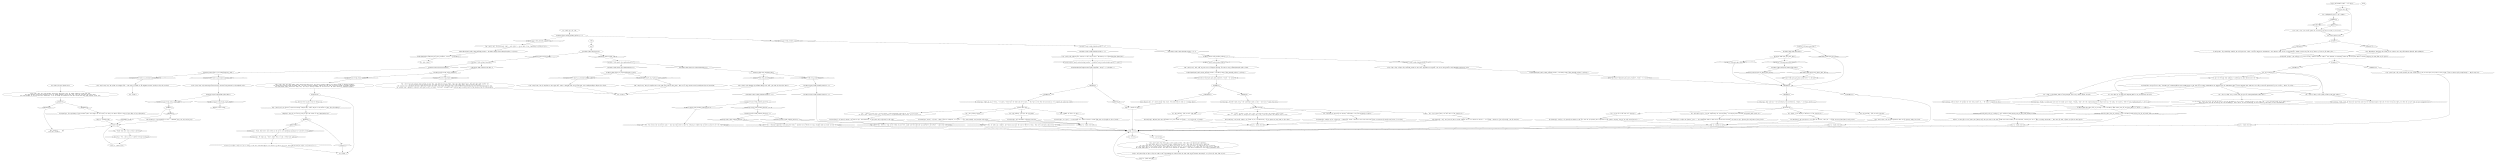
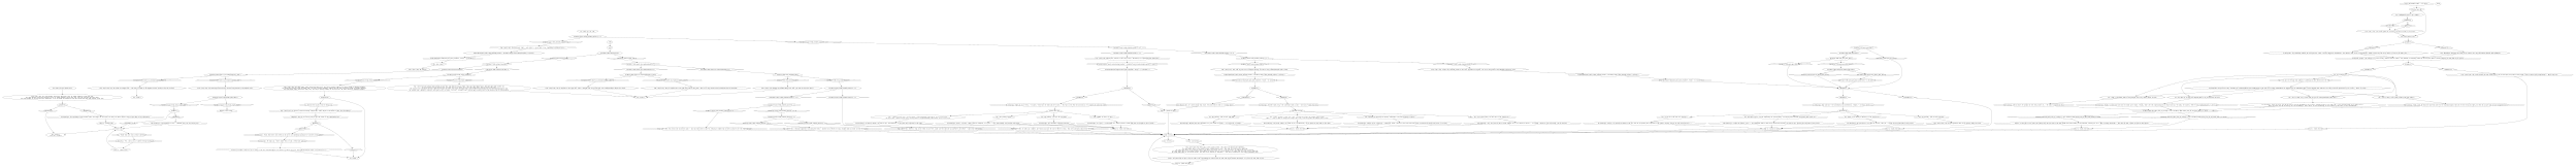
  digraph {
    fontname="JetBrains Mono"
    node [fontname="JetBrains Mono"]
    edge [fontname="JetBrains Mono"]
    n1 [label=START]
    n2 [label=input]
    n3 [label="Variable[\"TASK.restock_trap\"]"]
    n4 [label="Variable[\"TASK.restock_trap\"]" shape=diamond]
    n5 [label="!(Variable[\"TASK.restock_trap\"])" shape=diamond]
    n6 [label="Variable[\"TASK.restock_trap_done\"]"]
    n7 [label="Variable[\"TASK.report_to_cryptozoologists_1\"]"]
    n8 [label="Variable[\"TASK.restock_trap_done\"]" shape=diamond]
    n9 [label="!(Variable[\"TASK.restock_trap_done\"])" shape=diamond]
    n10 [label="Variable[\"TASK.report_to_cryptozoologists_1\"]" shape=diamond]
    n11 [label="!(Variable[\"TASK.report_to_cryptozoologists_1\"])" shape=diamond]
    n12 [label="IsKimHere()"]
    n13 [label="IsKimHere()" shape=diamond]
    n14 [label="!(IsKimHere())" shape=diamond]
    n15 [label="Kim Kitsuragi: \"I'm beginning to feel... somewhat sorry for the little guys.\""]
    n16 [label="remorse hub"]
    n17 [label="You: \"Maybe they will still attract something?\""]
    n18 [label="You: [Leave.]\n\"Let's go.\" [Leave.]"]
    n19 [label="Kim Kitsuragi: \"Right.\" It does not look like he thinks you're right. \"Anyway, that's for the cryptozoologists to figure out now.\" He adds, for clarity: \"*We're* not cryptozoologists -- we're cops.\""]
    n20 [label="Variable[\"TASK.ask_about_ruby_in_village\"]  and  Variable[\"TASK.locate_ruby_on_the_coast_done\"] == false"]
    n21 [label="Variable[\"TASK.ask_about_ruby_in_village\"]  and  Variable[\"TASK.locate_ruby_on_the_coast_done\"] == false" shape=diamond]
    n22 [label="!(Variable[\"TASK.ask_about_ruby_in_village\"]  and  Variable[\"TASK.locate_ruby_on_the_coast_done\"] == false)" shape=diamond]
    n23 [label="Kim Kitsuragi: Neither does the lieutenant. He just raises his collar -- it's cold out, as always."]
    n24 [label="Jump to: [lands end hub]"]
    n25 [label="lands end hub"]
    n26 [label="Jump to: [lands end hub]"]
    n27 [label="You: [Leave.]"]
    n28 [label="You: Look around."]
    n29 [label="Variable[\"coast.reeds_checked_counter\"] == 3"]
    n30 [label="Variable[\"coast.reeds_checked_counter\"] == 3" shape=diamond]
    n31 [label="!(Variable[\"coast.reeds_checked_counter\"] == 3)" shape=diamond]
    n32 [label="Trap: Land's End: The trap feels light -- and silent -- as you pick it up. Something is different here..."]
    n33 [label="Variable[\"coast.reeds_checked_counter\"] == 2"]
    n34 [label="SetVariableValue(\"coast.reeds_checked_counter\", Variable[\"coast.reeds_checked_counter\"] +once(1)) "]
    n35 [label="Variable[\"coast.reeds_checked_counter\"] == 2" shape=diamond]
    n36 [label="!(Variable[\"coast.reeds_checked_counter\"] == 2)" shape=diamond]
    n37 [label="Kim Kitsuragi: \"Of course. Noted.\" He looks at you, incredulously, as you place the trap back in the reeds."]
    n38 [label="Logic: No phasmid either -- but still..."]
    n39 [label="Untitled hub (08)"]
    n40 [label="You: (Immediately yell.) \"It's empty!\""]
    n41 [label="You: Look closer still."]
    n42 [label="Variable[\"coast.reeds_checked_counter\"] == 1"]
    n43 [label="Variable[\"coast.reeds_checked_counter\"] == 1" shape=diamond]
    n44 [label="!(Variable[\"coast.reeds_checked_counter\"] == 1)" shape=diamond]
    n45 [label="Trap: Land's End: This trap is also full of panicked locusts. No sign of any cryptozoological beast inside."]
    n46 [label="Trap: Land's End: Locusts are crawling around in the trap, confused but uneaten. You see no carnivorous *reed-phasmid* gorging on them."]
    n47 [label="SetVariableValue(\"coast.reeds_checked_counter\", Variable[\"coast.reeds_checked_counter\"] +once(1)) "]
    n48 [label="SetVariableValue(\"coast.reeds_checked_counter\", Variable[\"coast.reeds_checked_counter\"] +once(1)) "]
    n49 [label="SetVariableValue(\"backyard.gary_door_unlocked\", false) --[[ Variable[ ]]"]
    n50 [label="IsKimHere()"]
    n51 [label="IsKimHere()" shape=diamond]
    n52 [label="!(IsKimHere())" shape=diamond]
    n53 [label="IsKimHere()"]
    n54 [label="IsKimHere()" shape=diamond]
    n55 [label="!(IsKimHere())" shape=diamond]
    n56 [label="Kim Kitsuragi: \"Big surprise.\" The lieutenant grins mirthlessly. \"Anyway -- one down, three to go.\""]
    n57 [label="Jump to: [lands end hub]"]
    n58 [label="Untitled hub"]
    n59 [label="You: \"It'll be in the next one. *Surely*.\""]
    n60 [label="You: \"No need to grin. I'm not *expecting* to find anything. I'm helping some citizens and getting some fresh air.\""]
    n61 [label="You: \"Damn, I was hoping it would be in the *first* one.\""]
    n62 [label="You: Say nothing, just put the trap down."]
    n63 [label="Kim Kitsuragi: \"Yes. Like a cat, or another teenage psychopath.\""]
    n64 [label="Jump to: [remorse hub]"]
    n65 [label="Variable[\"TASK.open_gary_door_done\"]"]
    n66 [label="Variable[\"TASK.open_gary_door_done\"]" shape=diamond]
    n67 [label="!(Variable[\"TASK.open_gary_door_done\"])" shape=diamond]
    n68 [label="Variable[\"TASK.unlock_the_weasle_door_done\"]"]
    n69 [label="Variable[\"TASK.unlock_the_weasle_door_done\"]" shape=diamond]
    n70 [label="!(Variable[\"TASK.unlock_the_weasle_door_done\"])" shape=diamond]
    n71 [label="SetVariableValue(\"backyard.gary_door_unlocked\", false) --[[ Variable[ ]]"]
    n72 [label="Variable[\"coast.traps_dying_regret_done\"]"]
    n73 [label="Variable[\"coast.traps_dying_regret_done\"]" shape=diamond]
    n74 [label="!(Variable[\"coast.traps_dying_regret_done\"])" shape=diamond]
    n75 [label="Empathy: Poor things..."]
    n76 [label="Kim Kitsuragi: \"Okay. But after that we get back to our own assignments. We've done a thorough survey of the coast now -- just running around is no longer useful.\"\n\"Okay. But after that we get back to our own assignments. There really is *no* explanation for this detour at this point of the investigation.\""]
    n77 [label="Trap: Land's End: The reeds continue to hiss around you as you put the empty trap back on the ground. Time to consult the professionals -- Morell and Lena."]
    n78 [label="Jump to: [lands end hub]"]
    n79 [label="You: \"I want to make it clear that I don't *actually* believe the phasmid exists, okay?\"\n\"Again -- I want to make it absolutely *clear* that I don't really believe the phasmid exists, okay?\""]
    n80 [label="Kim Kitsuragi: \"Always up for a good jog -- otherwise, would I still be *on* this case with *you*?\" He smiles and raises his collar. It's windy."]
    n81 [label="IsKimHere()"]
    n82 [label="IsKimHere()" shape=diamond]
    n83 [label="!(IsKimHere())" shape=diamond]
    n84 [label="Kim Kitsuragi: \"Another empty trap,\" the lieutenant takes a note -- more out of habit than duty."]
    n85 [label="Inland Empire: Man, it's lonely doing this alone. The wind seems to howl in a strange manner..."]
    n86 [label="Untitled hub (02)"]
    n87 [label="SetVariableValue(\"backyard.gary_door_unlocked\", false) --[[ Variable[ ]]"]
    n88 [label="You: Look closer."]
+   n89 [label="Trap: Land's End: No locusts!"]
    n90 [label="Shivers: A cold gust of air dries your sweaty face and you look to the dark shadow the Feld building in the distance, drawing you to it. What a strange sensation... Once this is done, should you ask the wind again?"]
    n91 [label="Jump to: [lands end hub]"]
    n92 [label="You: [Leave.]"]
    n93 [label="Kim Kitsuragi: The lieutenant's gaze follows yours and lingers on the reeds, the sand, the water beyond. Then he turns back to you expectantly."]
    n94 [label="Jump to: [remorse hub]"]
    n95 [label="Kim Kitsuragi: \"Yup. The next one has a *crab* trapped in it.\" He raises his collar -- it's windy. \"These are just crab traps, you do realize?\""]
    n96 [label="Trap: Land's End: A familiar apparatus lies among the reeds -- another one of Morell's traps, weighed down by stones to keep it in place."]
    n97 [label="CancelTask(\"TASK.open_gary_door_cancelled\")--[[ Variable[ ]]"]
    n98 [label="Trap: Land's End: There's nothing else to do with the traps at this time. They're all just lying around, gathering dust and rainwater."]
    n99 [label="Kim Kitsuragi: \"Surely,\" he repeats and looks at the sea, then at you putting the trap back on the ground. \"Anyway, the air is nice and fresh here...\""]
    n100 [label="Jump to: [lands end hub]"]
    n101 [label="You: \"You're right. This crypto-research has been stupid.\""]
    n102 [label="Kim Kitsuragi: \"Good, good. We should be courteous and tell the cryptozoologists that one of their traps was empty, but then we can get back to *our* assignment here.\""]
    n103 [label="IsKimHere()"]
    n104 [label="IsKimHere()" shape=diamond]
    n105 [label="!(IsKimHere())" shape=diamond]
    n106 [label="Trap: Land's End: Your voice echoes on the coast, carried by a gust of cold wind."]
    n107 [label="You: Reach for the trap."]
    n108 [label="Trap: Land's End: The reeds sway in the coastal breeze. They seem to be waiting for something.\nThe reeds shake sadly in the coastal breeze, weighed down by rain. They seem to be waiting for something.\nThe reeds shake sadly in the coastal breeze. Snow specks the stalks. Most of it melts quickly, relinquishing form to darkness. \nThe reeds shake sadly in the coastal breeze. Snow specks the stalks. Most of it melts quickly. The reeds seem to be waiting for something.\nThe reeds shake sadly in the coastal breeze. They seem to be waiting for something -- some secret concealed in the night's warmthless robe."]
    n109 [label="Kim Kitsuragi: The lieutenant studies the trap with you. \"Well, the bait worked on *something*. This doesn't mean it was a reed-monster, though. Unless you see one in there? I just see an empty trap...\""]
    n110 [label="Perception (Sight): The netting is a little untidy, messier than the others. Like someone or something picked up the trap and shook it before dropping it back down on the ground."]
    n111 [label="IsKimHere()"]
    n112 [label="Trap: Land's End: There's a trap in the reeds at your feet. Looks like the same one you saw Morell set before -- same mesh, same wiring."]
    n113 [label="SetVariableValue(\"coast.reeds_checked_counter\", Variable[\"coast.reeds_checked_counter\"] +once(1)) "]
    n114 [label="Kim Kitsuragi: He purses his lips. \"Perhaps our cryptozoologists have competition in the form of an actual entomologist? Or someone else is sabotaging them? I could present more theories, but then I would be taking this on as a case -- which I'm *not*.\""]
    n115 [label="You: \"But what if it *was* the phasmid? What if it ate them and got out?\""]
    n116 [label="You: \"Yeah, it probably *wasn't* the phasmid, but still. Morell needs to know.\""]
    n117 [label="You: \"You're right. But I still need to tell the cryptozoologists about this.\""]
    n118 [label="Kim Kitsuragi: \"We did *sort of* promise to tell them, didn't we...\" He seems to regret the fact."]
    n119 [label="You: Pause and just stand there."]
    n120 [label="Trap: Land's End: The reeds whisper around the sepulchral trap, as though suddenly filled with fear.\nThe reeds whisper around the sepulchral trap, as though suddenly filled with fear. Even the snow does not quiet them.\nThe reeds shudder in the falling rain, whispering. It is as though the sepulchral trap has filled them with some strange, novel fear."]
    n121 [label="IsKimHere()"]
    n122 [label="IsKimHere()" shape=diamond]
    n123 [label="!(IsKimHere())" shape=diamond]
    n124 [label="You: \"Let's keep going. The next one is the *lucky* one.\""]
    n125 [label="You: \"How are you enjoying the cardio, lieutenant? I'm quite enjoying it myself.\""]
    n126 [label="You: Say nothing, just put the trap down."]
    n127 [label="Authority: He doesn't want to, but if there is one more cryptozoological run-around, he *must* force the investigation back on track. This better be it..."]
    n128 [label="You: [Leave.]"]
    n129 [label="Variable[\"coast.reeds_checked_counter\"] == 1"]
    n130 [label="Variable[\"coast.reeds_checked_counter\"] == 1" shape=diamond]
    n131 [label="!(Variable[\"coast.reeds_checked_counter\"] == 1)" shape=diamond]
    n132 [label="Variable[\"TASK.report_to_cryptozoologists_1_done\"]"]
    n133 [label="Variable[\"TASK.report_to_cryptozoologists_1_done\"]" shape=diamond]
    n134 [label="!(Variable[\"TASK.report_to_cryptozoologists_1_done\"])" shape=diamond]
    n135 [label="Trap: Land's End: You've checked all the traps now. There's nothing else to do with them. The cryptozoologists await your report."]
    n136 [label="Jump to: [lands end hub]"]
    n137 [label="You: \"Bummer it wasn't in here...\""]
    n138 [label="Kim Kitsuragi: \"I'm just...\" he breathes out. \"Glad we haven't found some poor cat trapped in one of these.\""]
    n139 [label="Jump to: [lands end hub]"]
    n140 [label="Trap: Land's End: The reeds dance slowly around the empty trap. The trap's netting trembles. No insect sounds or movement anywhere.\nThe reeds dance slowly around the empty trap. The trap's netting trembles, shaking off the snow. No insect sounds or movement anywhere. \nThe reeds dance slowly around the empty trap. The trap's netting trembles in the cold rain. No insect sounds or movement anywhere. "]
    n141 [label="Untitled hub"]
    n142 [label="You: Release the locusts into the empty trap."]
    n143 [label="Trap: Land's End: The locusts aren't doing all too well, but they're still in there. This isn't the *empty* trap. That must have been another one.\nThe locusts aren't doing all too well, but they're still in there. This isn't the empty trap. That one was by the canal.\nThe locusts aren't doing all too well, but they're still in there. This isn't the empty trap. That one Morell was setting up, near the cryptozoologists camp.\nThe locusts aren't doing all too well, but they're still in there. This isn't the empty trap. That one was in Land's End, in the northern tip of this peninsula."]
    n144 [label="Kim Kitsuragi: \"I meant no offence, just...\" The lieutenant doesn't know how to finish the sentence. He looks at you, putting the trap back on the ground."]
    n145 [label="Trap: Land's End: The locusts, dazed from being transported, slowly begin to acclimate to their new surroundings."]
    n146 [label="Composure: They're not really going to get the chance to get comfortable here."]
    n147 [label="IsKimHere()"]
    n148 [label="Shivers: The wind picks up here, near the cape's end, surrounding the narrow strip of land from three cardinal directions. It's cold for this time of year."]
    n149 [label="Kim Kitsuragi: \"No you weren't.\" He looks at the sea, then you -- laying the trap back down on the ground."]
    n150 [label="Kim Kitsuragi: \"Good. Now that's done. When can we get to our impending apocalypse of a murder investigation?\""]
    n151 [label="Kim Kitsuragi: He stops you. \"Don't answer that. It was a rhetorical question.\""]
    n152 [label="Kim Kitsuragi: \"Of course. Noted.\" He looks at you, incredulously, as you place the trap back in the reeds."]
    n153 [label="Kim Kitsuragi: \"No-no. I'm fine. I didn't mean to complain, it's just...\" He's short-winded. The sentence ends there."]
    n154 [label="Trap: Land's End: You set the apparatus back on the ground, among the reeds."]
    n155 [label="IsKimHere()"]
    n156 [label="IsKimHere()" shape=diamond]
    n157 [label="!(IsKimHere())" shape=diamond]
    n158 [label="Trap: Boathouses: Nothing. No traces of the locusts *or* the Insulindian phasmid. What happened?"]
    n159 [label="IsKimHere()" shape=diamond]
    n160 [label="!(IsKimHere())" shape=diamond]
    n161 [label=see_it_to_believe_it]
    n162 [label="You: \"I do get the feeling that someone or something may have messed with the trap...\""]
    n163 [label="IsKimHere()" shape=diamond]
    n164 [label="!(IsKimHere())" shape=diamond]
    n165 [label="Trap: Land's End: Nothing but locusts in this trap as well. Definitely no cryptozoological monstrosity."]
    n166 [label="SetVariableValue(\"backyard.gary_door_unlocked\", false) --[[ Variable[ ]]"]
    n167 [label="Kim Kitsuragi: \"Empty as all of them...\" he pants. \"*One* more of these and we're done...\" His face is red from the cold sea air. He crouches to catch his breath."]
    n168 [label="Untitled hub (02)"]
    n169 [label="Variable[\"TASK.report_to_cryptozoologists_3_done\"]"]
    n170 [label="Variable[\"coast.traps_empty_landsend\"]"]
    n171 [label="Variable[\"TASK.report_to_cryptozoologists_3_done\"]" shape=diamond]
    n172 [label="!(Variable[\"TASK.report_to_cryptozoologists_3_done\"])" shape=diamond]
    n173 [label="Variable[\"coast.traps_empty_landsend\"]" shape=diamond]
    n174 [label="!(Variable[\"coast.traps_empty_landsend\"])" shape=diamond]
    n175 [label="You: Say nothing, just put the trap down."]
    n176 [label="Kim Kitsuragi: The lieutenant stretches his back."]
    n177 [label="Trap: Land's End: All the traps are stocked now -- and still no sight of the phasmid. Return to Morell and let him know."]
    n178 [label="You: [Leave.]"]
    n179 [label="Variable[\"TASK.trap_landsend_done\"]"]
    n180 [label="Variable[\"TASK.trap_landsend_done\"]" shape=diamond]
    n181 [label="!(Variable[\"TASK.trap_landsend_done\"])" shape=diamond]
    n182 [label="You: \"I *must* stress that I did not expect a cryptozoological monstrosity to be in this trap.\"\n\"One more time, I *must* stress that I did not expect a cryptozoological monstrosity to be in this trap.\""]
    n183 [label="You: \"You getting tired?\""]
    n184 [label="Variable[\"coast.reeds_checked_counter\"] == 2"]
    n185 [label="Variable[\"coast.reeds_checked_counter\"] == 2" shape=diamond]
    n186 [label="!(Variable[\"coast.reeds_checked_counter\"] == 2)" shape=diamond]
    n187 [label="Trap: Land's End: This trap's not too hard to spot -- once you know what to look for. Keeping it hidden has not been a priority for the cryptozoologist."]
    n188 [label="Variable[\"TASK.open_gary_door\"]"]
    n189 [label="Variable[\"TASK.open_gary_door\"]" shape=diamond]
    n190 [label="!(Variable[\"TASK.open_gary_door\"])" shape=diamond]
    n191 [label="Trap: Land's End: Just dead and dying locusts, and the slow swaying of surrounding reeds."]
    n192 [label="Trap: Land's End: It takes you a moment, but finally you spot the last of Morell's traps. This one's partially obscured by the reeds..."]
    n193 [label=await]
    n194 [label="Variable[\"coast.reeds_checked_counter\"] == 3"]
    n195 [label="Variable[\"coast.reeds_checked_counter\"] == 3" shape=diamond]
    n196 [label="!(Variable[\"coast.reeds_checked_counter\"] == 3)" shape=diamond]
    n197 [label="Trap: Land's End: Nothing has changed about this trap. You need to check the others."]
    n1 -> n2
    n2 -> n3
    n3 -> n4
    n3 -> n5
    n4 -> n6
    n5 -> n7
    n6 -> n8
    n6 -> n9
    n7 -> n10
    n7 -> n11
    n8 -> n169
    n9 -> n170
    n10 -> n132
    n11 -> n179
    n12 -> n13
    n12 -> n14
    n13 -> n15
    n14 -> n16
    n15 -> n16
    n16 -> n17
    n16 -> n18
    n17 -> n63
    n19 -> n20
    n20 -> n21
    n20 -> n22
    n21 -> n90
    n22 -> n91
    n23 -> n24
    n24 -> n25
    n25 -> n27
    n25 -> n28
    n26 -> n25
    n28 -> n108
    n29 -> n30
    n29 -> n31
    n30 -> n32
    n31 -> n33
    n32 -> n34
    n33 -> n35
    n33 -> n36
    n34 -> n87
    n35 -> n165
    n36 -> n42
    n37 -> n24
    n38 -> n39
    n39 -> n40
    n39 -> n41
    n40 -> n103
    n41 -> n155
    n42 -> n43
    n42 -> n44
    n43 -> n45
    n44 -> n46
    n45 -> n47
    n46 -> n48
    n47 -> n166
    n48 -> n71
    n49 -> n50
    n50 -> n51
    n50 -> n52
    n51 -> n167
    n52 -> n26
    n53 -> n54
    n53 -> n55
    n54 -> n56
    n55 -> n57
    n56 -> n58
    n57 -> n25
    n58 -> n59
    n58 -> n60
    n58 -> n61
    n58 -> n62
    n59 -> n99
    n60 -> n144
    n61 -> n149
    n62 -> n154
    n63 -> n64
    n64 -> n16
    n65 -> n66
    n65 -> n67
    n66 -> n53
    n67 -> n68
    n68 -> n69
    n68 -> n70
    n69 -> n53
    n70 -> n97
    n71 -> n53
    n72 -> n73
    n72 -> n74
    n73 -> n12
    n74 -> n75
    n76 -> n20
    n77 -> n78
    n78 -> n25
    n79 -> n37
    n80 -> n24
    n81 -> n82
    n81 -> n83
    n82 -> n84
    n83 -> n85
    n84 -> n86
    n85 -> n26
    n86 -> n79
    n86 -> n124
    n86 -> n125
    n86 -> n126
    n87 -> n88
+   n88 -> n89
    n90 -> n91
    n91 -> n25
    n93 -> n94
    n94 -> n16
    n95 -> n24
    n96 -> n25
    n97 -> n53
    n98 -> n92
    n99 -> n100
    n100 -> n25
    n101 -> n102
    n102 -> n20
    n103 -> n104
    n103 -> n105
    n104 -> n106
    n105 -> n106
    n106 -> n41
    n107 -> n29
    n108 -> n148
    n109 -> n110
    n110 -> n111
    n111 -> n159
    n111 -> n160
    n112 -> n25
    n113 -> n49
    n114 -> n101
    n114 -> n115
    n114 -> n116
    n114 -> n117
    n115 -> n19
    n116 -> n118
    n117 -> n76
    n118 -> n20
    n119 -> n120
    n120 -> n121
    n121 -> n122
    n121 -> n123
    n122 -> n93
    n123 -> n18
    n124 -> n95
    n125 -> n80
    n126 -> n23
    n127 -> n128
    n129 -> n130
    n129 -> n131
    n130 -> n96
    n131 -> n112
    n132 -> n133
    n132 -> n134
    n133 -> n98
    n134 -> n135
    n135 -> n92
    n136 -> n25
    n137 -> n138
    n138 -> n139
    n139 -> n25
    n140 -> n141
    n141 -> n128
    n141 -> n142
    n142 -> n145
    n143 -> n92
    n144 -> n100
    n145 -> n146
    n146 -> n147
    n147 -> n163
    n147 -> n164
    n148 -> n136
    n149 -> n100
    n150 -> n151
    n151 -> n127
    n152 -> n139
    n153 -> n139
    n154 -> n100
    n155 -> n156
    n155 -> n157
    n156 -> n109
    n157 -> n158
    n158 -> n110
    n159 -> n161
    n160 -> n77
    n161 -> n101
    n161 -> n115
    n161 -> n116
    n161 -> n117
    n161 -> n162
    n162 -> n114
    n163 -> n150
    n164 -> n128
    n165 -> n113
    n166 -> n81
    n167 -> n168
    n168 -> n137
    n168 -> n175
    n168 -> n182
    n168 -> n183
    n169 -> n171
    n169 -> n172
    n170 -> n173
    n170 -> n174
    n171 -> n191
    n172 -> n177
    n173 -> n140
    n174 -> n143
    n175 -> n176
    n176 -> n139
    n177 -> n178
    n179 -> n180
    n179 -> n181
    n180 -> n197
    n181 -> n194
    n182 -> n152
    n183 -> n153
    n184 -> n185
    n184 -> n186
    n185 -> n187
    n186 -> n129
    n187 -> n25
    n188 -> n189
    n188 -> n190
    n189 -> n65
    n190 -> n53
    n191 -> n72
    n192 -> n25
    n194 -> n195
    n194 -> n196
    n195 -> n192
    n196 -> n184
    n197 -> n92
  }
